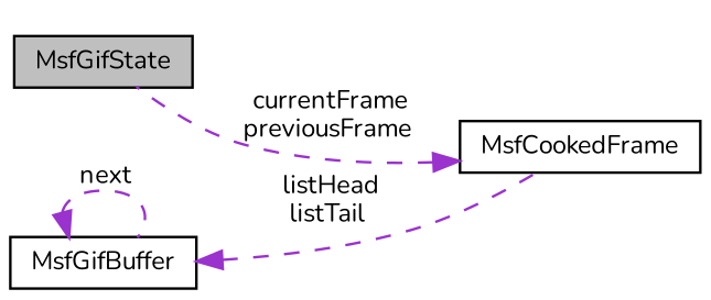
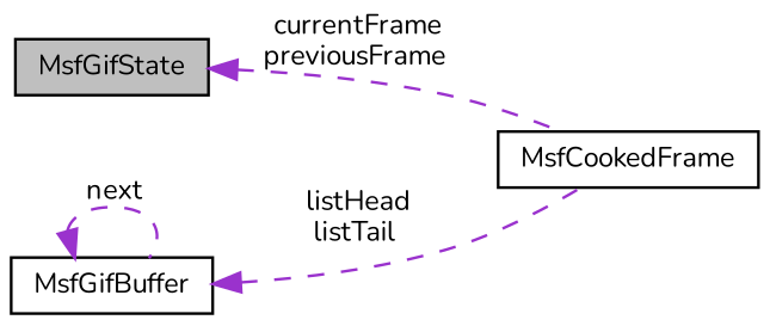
  digraph {
    fontname=Nunito
    rankdir=LR
    node [color=black fillcolor=white fontname=Nunito fontsize=10 shape=record style=filled]
    edge [color=darkorchid3 dir=back fontname=Nunito fontsize=10 labelfontname=Helvetica labelfontsize=10 style=dashed]
    n1 [fillcolor=grey75 fontcolor=black height=0.2 label=MsfGifState width=0.4]
    n2 [height=0.2 label=MsfGifBuffer width=0.4]
    n3 [height=0.2 label=MsfCookedFrame width=0.4]
    n2 -> n2 [label=" next"]
    n2 -> n3 [label=" listHead\nlistTail"]
-   n3 -> n1 [label=" currentFrame\npreviousFrame"]
+   n1 -> n3 [label=" currentFrame\npreviousFrame"]
  }
